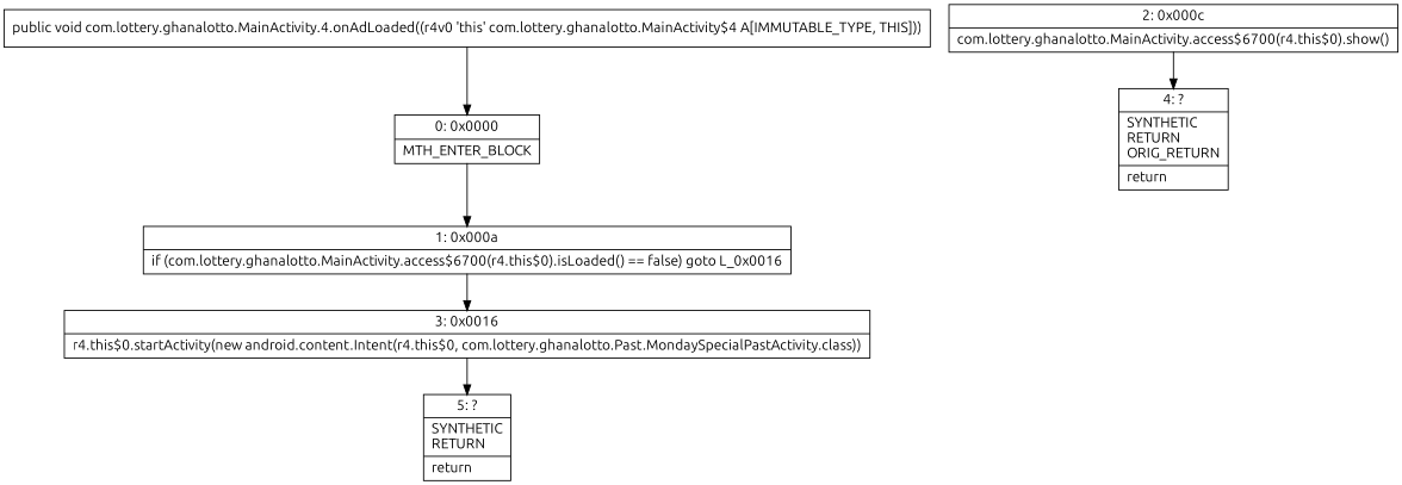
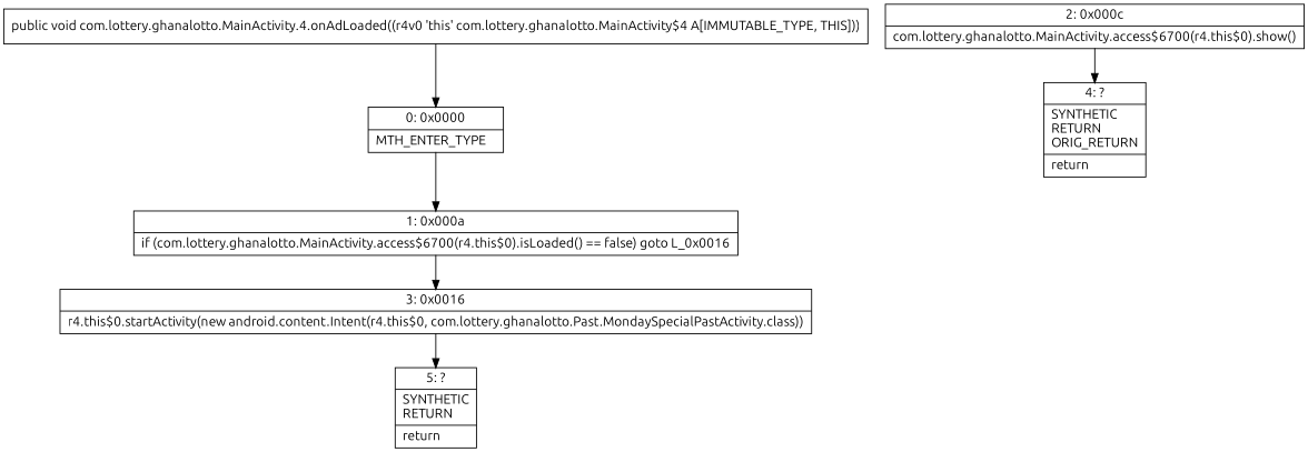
  digraph {
    fontname=Ubuntu
    node [fontname=Ubuntu shape=record]
    edge [fontname=Ubuntu]
-   n1 [label="{0\:\ 0x0000|MTH_ENTER_BLOCK\l}"]
+   n1 [label="{0\:\ 0x0000|MTH_ENTER_TYPE\l}"]
    n2 [label="{1\:\ 0x000a|if (com.lottery.ghanalotto.MainActivity.access$6700(r4.this$0).isLoaded() == false) goto L_0x0016\l}"]
    n3 [label="{3\:\ 0x0016|r4.this$0.startActivity(new android.content.Intent(r4.this$0, com.lottery.ghanalotto.Past.MondaySpecialPastActivity.class))\l}"]
    n4 [label="{2\:\ 0x000c|com.lottery.ghanalotto.MainActivity.access$6700(r4.this$0).show()\l}"]
    n5 [label="{4\:\ ?|SYNTHETIC\lRETURN\lORIG_RETURN\l|return\l}"]
    n6 [label="{5\:\ ?|SYNTHETIC\lRETURN\l|return\l}"]
    n7 [label="{public void com.lottery.ghanalotto.MainActivity.4.onAdLoaded((r4v0 'this' com.lottery.ghanalotto.MainActivity$4 A[IMMUTABLE_TYPE, THIS])) }"]
    n1 -> n2
    n2 -> n3
    n3 -> n6
    n4 -> n5
    n7 -> n1
  }
